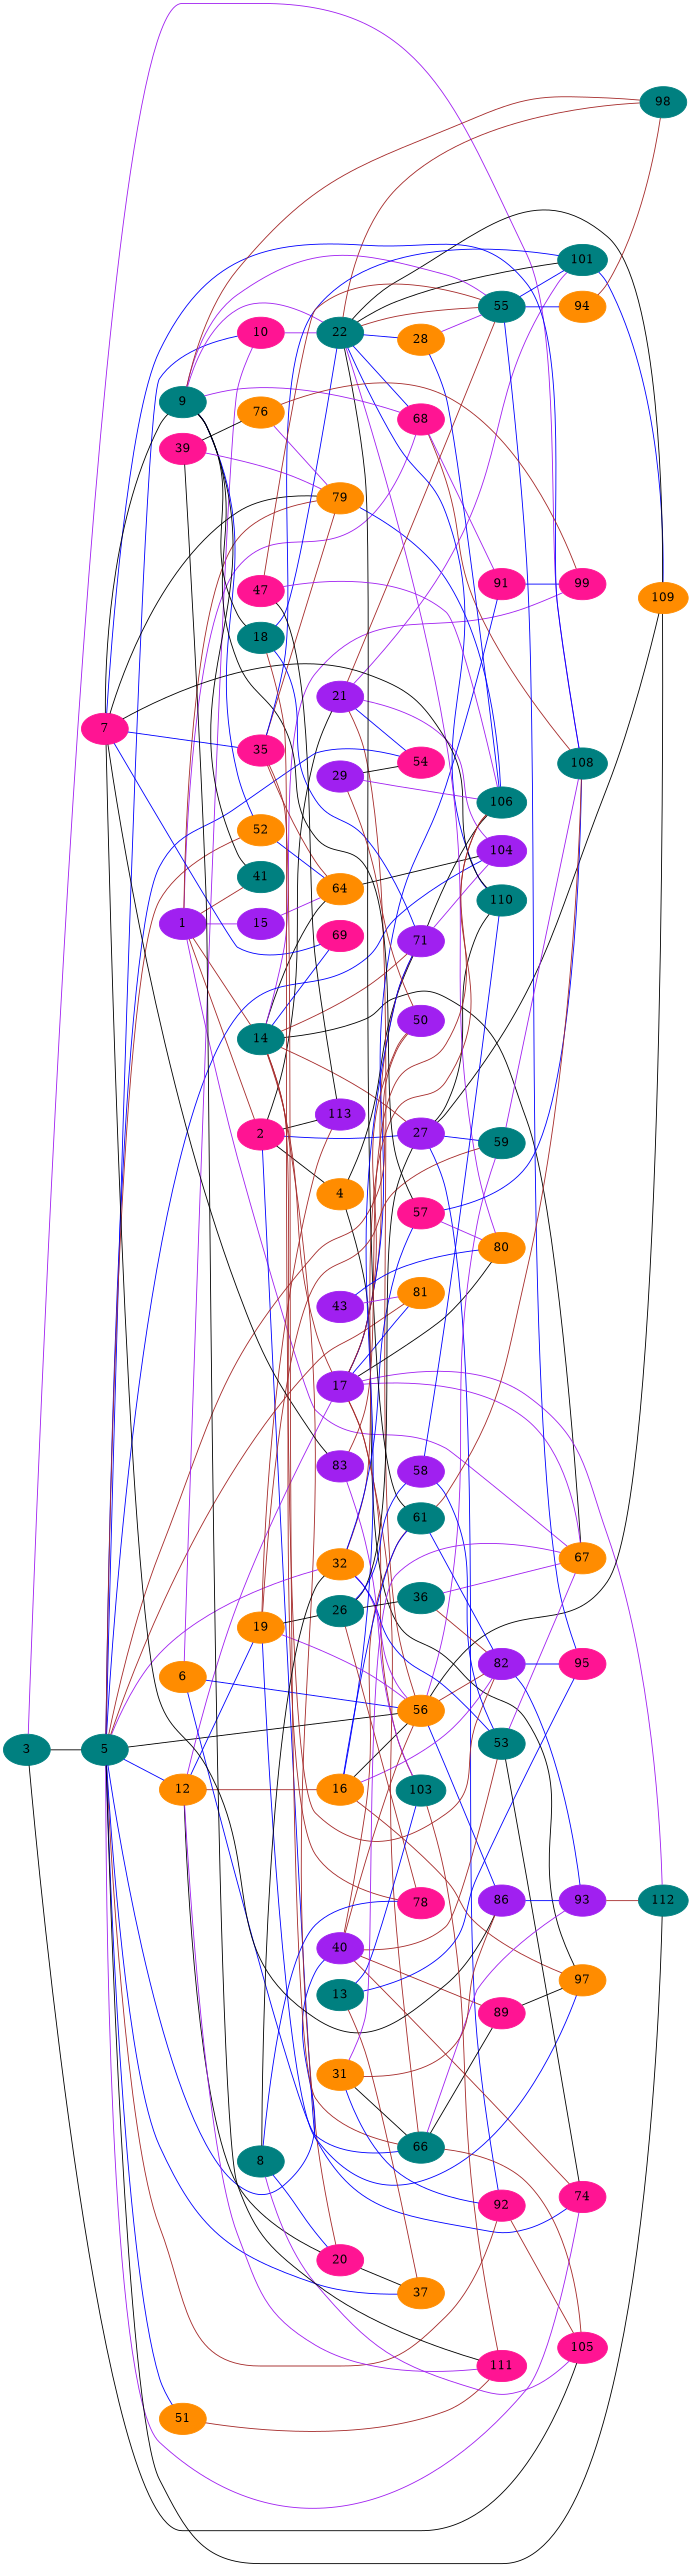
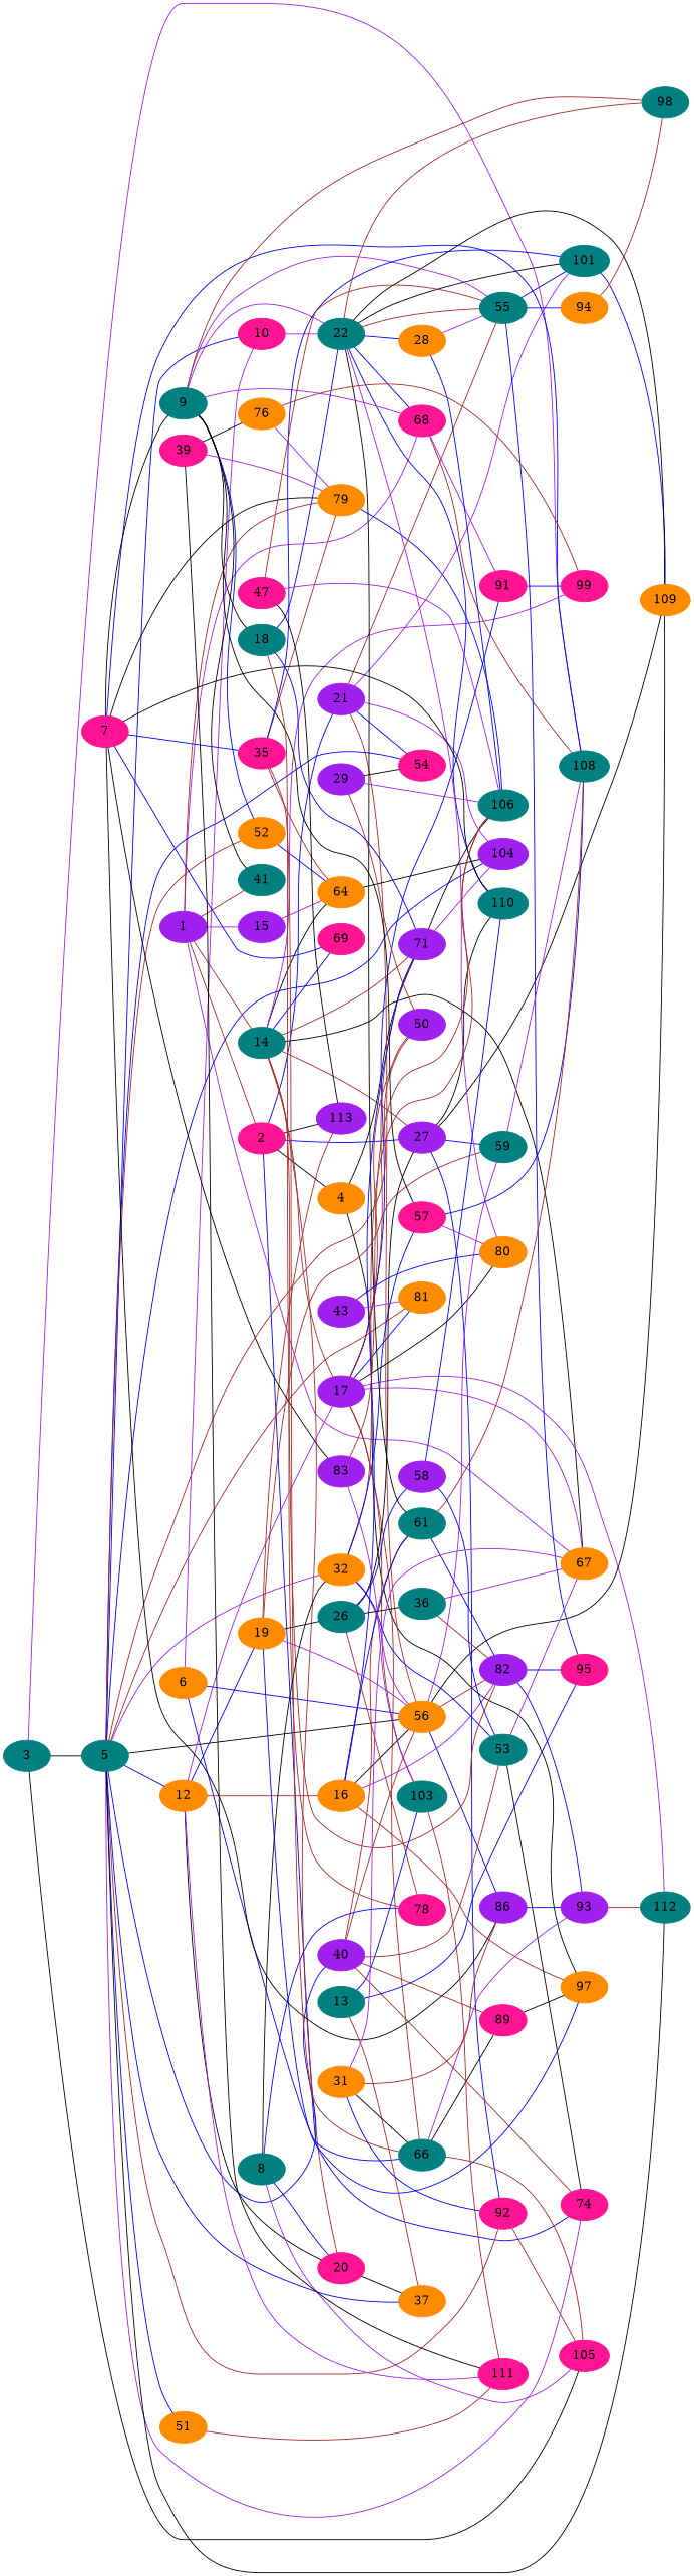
  graph {
    rankdir=LR
    node [color=teal style=filled]
    edge [color=blue]
    1 [color=purple super="+85"]
    2 [color=deeppink super="+114"]
    14 [super="+65+24"]
    15 [color=purple]
    41
    67 [color=darkorange super="+107"]
    68 [color=deeppink]
    79 [color=darkorange super="+87"]
    4 [color=darkorange super="+63"]
    21 [color=purple super="+116"]
    27 [color=purple super="+44"]
    74 [color=deeppink]
    113 [color=purple]
    71 [color=purple super="+84+88"]
    69 [color=deeppink]
    20 [color=deeppink super="+46"]
    78 [color=deeppink]
    17 [color=purple super="+72+49"]
    64 [color=darkorange]
    99 [color=deeppink]
    108
    91 [color=deeppink]
    106
    97 [color=darkorange]
    54 [color=deeppink]
    56 [color=darkorange super="+58"]
    104 [color=purple]
    55 [super="+100"]
    101
    92 [color=deeppink]
    110
    59
    109 [color=darkorange]
    3 [super="+73"]
    5 [super="+45+23"]
    105 [color=deeppink]
    10 [color=deeppink super="+11"]
    12 [color=darkorange super="+60"]
    32 [color=darkorange super="+33"]
    37 [color=darkorange]
    40 [color=purple super="+62"]
    50 [color=purple]
    51 [color=darkorange]
    52 [color=darkorange]
    81 [color=darkorange]
    112
    22 [super="+34+90"]
    16 [color=darkorange super="+75"]
    19 [color=darkorange]
    111 [color=deeppink]
    57 [color=deeppink]
    53 [super="+96"]
    61
    89 [color=deeppink super="+102"]
    86 [color=purple]
    82 [color=purple]
    6 [color=darkorange]
    66
    93 [color=purple]
    7 [color=deeppink super="+25"]
    9 [super="+38+70"]
    35 [color=deeppink]
    83 [color=purple]
    18
    98
    103
    8
    80 [color=darkorange]
    28 [color=darkorange]
    95 [color=deeppink]
    94 [color=darkorange]
    26
    13
    36
    n75 [color=purple label=58]
    29 [color=purple]
    31 [color=darkorange]
    39 [color=deeppink]
    76 [color=darkorange]
    43 [color=purple]
    47 [color=deeppink]
    1 -- 2 [color=brown]
    1 -- 14 [color=brown]
    1 -- 15 [color=purple]
    1 -- 41 [color=brown]
    1 -- 67 [color=purple]
    1 -- 68 [color=purple]
    1 -- 79 [color=brown]
    2 -- 4 [color=black]
-   2 -- 21 [color=black]
+   2 -- 21
    2 -- 27
    2 -- 74
    2 -- 113 [color=black]
    14 -- 67 [color=black]
    14 -- 27 [color=brown]
    14 -- 71 [color=brown]
    14 -- 69
    14 -- 20 [color=brown]
    14 -- 78 [color=brown]
    14 -- 17 [color=brown]
    14 -- 64 [color=black]
    14 -- 99 [color=purple]
    15 -- 64 [color=purple]
    68 -- 108 [color=brown]
    68 -- 91 [color=purple]
    79 -- 106
    4 -- 71 [color=black]
    4 -- 97 [color=black]
    21 -- 54
    21 -- 56 [color=brown]
    21 -- 104 [color=purple]
    21 -- 55 [color=brown]
    21 -- 101 [color=purple]
    27 -- 92
    27 -- 110 [color=black]
    27 -- 59
    27 -- 109 [color=black]
    71 -- 106 [color=black]
    71 -- 104 [color=purple]
    20 -- 37 [color=black]
    17 -- 67 [color=purple]
    17 -- 71 [color=brown]
    17 -- 91
    17 -- 50 [color=brown]
    17 -- 81
    17 -- 112 [color=purple]
    17 -- 66 [color=brown]
    17 -- 103 [color=brown]
    17 -- 80 [color=black]
    64 -- 104 [color=black]
    91 -- 99
    56 -- 59 [color=purple]
    56 -- 109 [color=black]
    56 -- 86
    56 -- 82 [color=brown]
    55 -- 101
    55 -- 95
    55 -- 94
    101 -- 109
    92 -- 105 [color=brown]
    59 -- 108 [color=purple]
    3 -- 108 [color=purple]
    3 -- 5 [color=black]
    3 -- 105 [color=black]
    5 -- 74 [color=purple]
    5 -- 54
    5 -- 56 [color=black]
    5 -- 104
    5 -- 92 [color=brown]
    5 -- 10
    5 -- 12
    5 -- 32 [color=purple]
    5 -- 37
    5 -- 40
    5 -- 50 [color=brown]
    5 -- 51
    5 -- 52 [color=brown]
    5 -- 81 [color=brown]
    5 -- 112 [color=black]
    10 -- 22 [color=purple]
    12 -- 20 [color=black]
    12 -- 17 [color=purple]
    12 -- 16 [color=brown]
    12 -- 19
    12 -- 111 [color=purple]
    32 -- 106 [color=brown]
    32 -- 56 [color=purple]
    32 -- 57
    32 -- 53
    40 -- 74 [color=brown]
    40 -- 56 [color=brown]
    40 -- 53 [color=brown]
    40 -- 61 [color=brown]
    40 -- 89 [color=brown]
    51 -- 111 [color=brown]
    52 -- 64
    22 -- 68
    22 -- 55 [color=brown]
    22 -- 101 [color=black]
    22 -- 110
    22 -- 109 [color=black]
    22 -- 61 [color=black]
    22 -- 98 [color=brown]
    22 -- 80 [color=purple]
    22 -- 28
    16 -- 71
    16 -- 97 [color=brown]
    16 -- 56 [color=black]
    16 -- 61
    16 -- 82 [color=purple]
    19 -- 113 [color=brown]
    19 -- 97
    19 -- 56 [color=purple]
    19 -- 59 [color=brown]
    19 -- 26 [color=black]
    57 -- 108
    57 -- 80 [color=purple]
    53 -- 67 [color=purple]
    53 -- 74 [color=black]
    61 -- 108 [color=brown]
    61 -- 82
    89 -- 97 [color=black]
    86 -- 93
    82 -- 93
    82 -- 95
    6 -- 56
    6 -- 10 [color=purple]
    6 -- 66
    66 -- 105 [color=brown]
    66 -- 89 [color=black]
    66 -- 93 [color=purple]
    93 -- 112 [color=brown]
    7 -- 79 [color=black]
    7 -- 69
    7 -- 108
    7 -- 110 [color=black]
    7 -- 86 [color=black]
    7 -- 9 [color=black]
    7 -- 35
    7 -- 83 [color=black]
    9 -- 41 [color=black]
    9 -- 68 [color=purple]
    9 -- 55 [color=purple]
    9 -- 52 [weight=2]
    9 -- 22 [color=purple]
    9 -- 57 [color=black]
    9 -- 18 [color=black]
    9 -- 98 [color=brown]
    35 -- 79 [color=brown]
    35 -- 64 [color=brown]
    35 -- 101
    35 -- 66 [color=brown]
    83 -- 106 [color=brown]
    83 -- 103 [color=purple]
    18 -- 71
    18 -- 22
    18 -- 82 [color=brown]
    103 -- 111 [color=brown]
    8 -- 20
    8 -- 78
    8 -- 105 [color=purple]
    8 -- 32 [color=black]
    28 -- 106
    28 -- 55 [color=purple]
    94 -- 98 [color=brown]
    26 -- 27 [color=black]
    26 -- 78 [color=brown]
    26 -- 36 [color=black]
    26 -- n75
    13 -- 37 [color=brown]
    13 -- 103
    13 -- 95
    36 -- 67 [color=purple]
    36 -- 82 [color=brown]
    n75 -- 110
    n75 -- 53
    29 -- 106 [color=purple]
    29 -- 54 [color=black]
    29 -- 50 [color=brown]
    31 -- 67 [color=purple weight=2]
    31 -- 92
    31 -- 86 [color=brown]
    31 -- 66 [color=black]
    39 -- 79 [color=purple]
    39 -- 111 [color=black]
    39 -- 76 [color=black]
    76 -- 79 [color=purple]
    76 -- 99 [color=brown]
    43 -- 81 [color=purple]
    43 -- 80
    47 -- 113 [color=black]
    47 -- 106 [color=purple]
    47 -- 55 [color=brown]
  }
